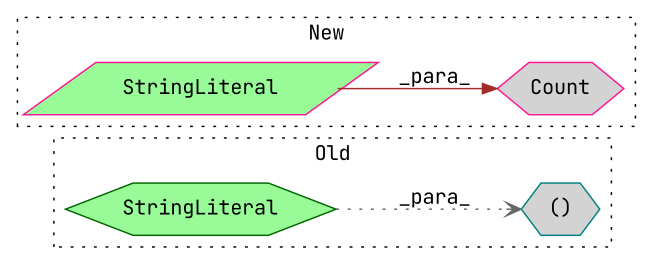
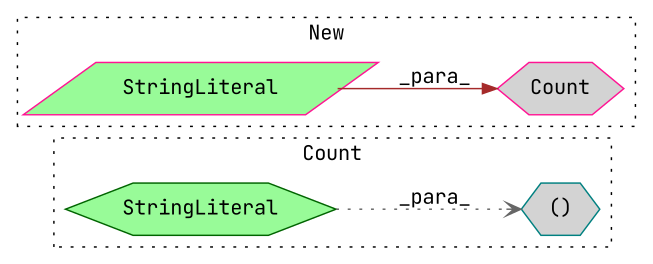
  digraph {
    rankdir=LR
    fontname="JetBrains Mono"
    node [a=45 shape=hexagon style=filled fillcolor=lightgrey color=deeppink fontname="JetBrains Mono"]
    edge [fontname="JetBrains Mono"]
    n1 [a=106 l=34 label="()" s=4274 color=teal]
    n2 [l=10 label=StringLiteral s=4298 fillcolor=palegreen color=darkgreen]
    n3 [a=32 l="6,1" label=Count s="4207,4351"]
    n4 [l=29 label=StringLiteral s=4213 shape=parallelogram fillcolor=palegreen]
    subgraph cluster_1 {
-     label=Old
+     label=Count
      style=dotted
      n1
      n2
    }
    subgraph cluster_2 {
      label=New
      style=dotted
      n3
      n4
    }
    n2 -> n1 [label=_para_ color=gray40 style=dotted arrowhead=vee]
    n4 -> n3 [label=_para_ color=brown style=solid arrowhead=normal]
  }
